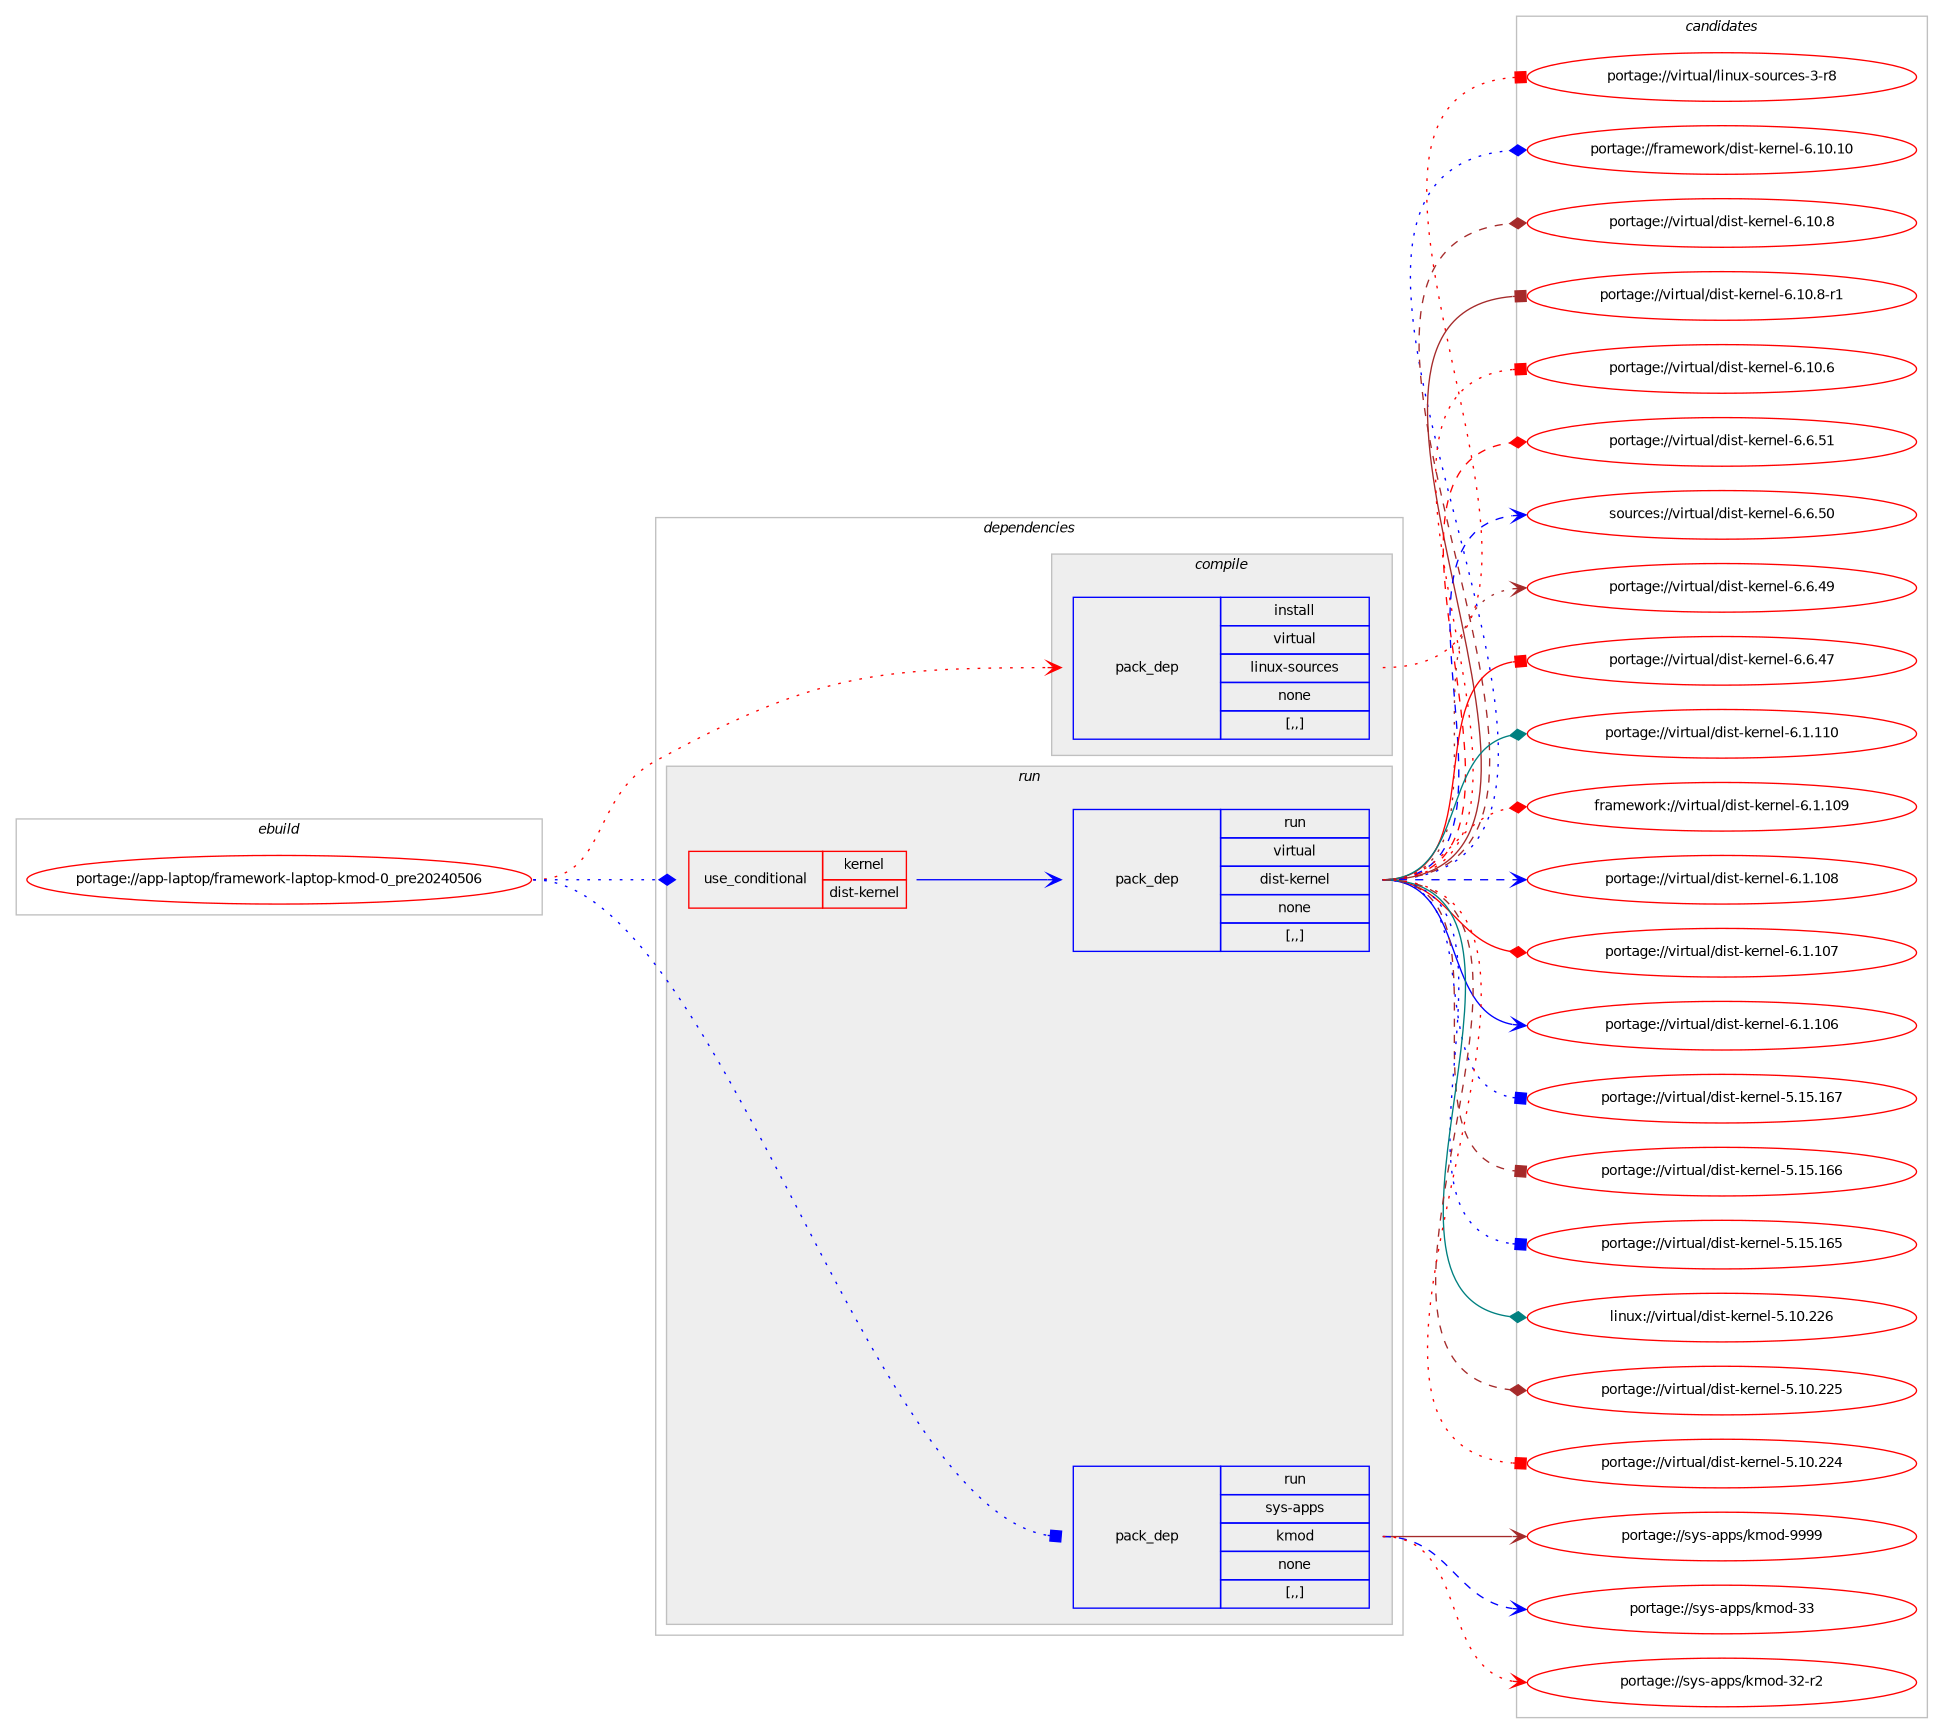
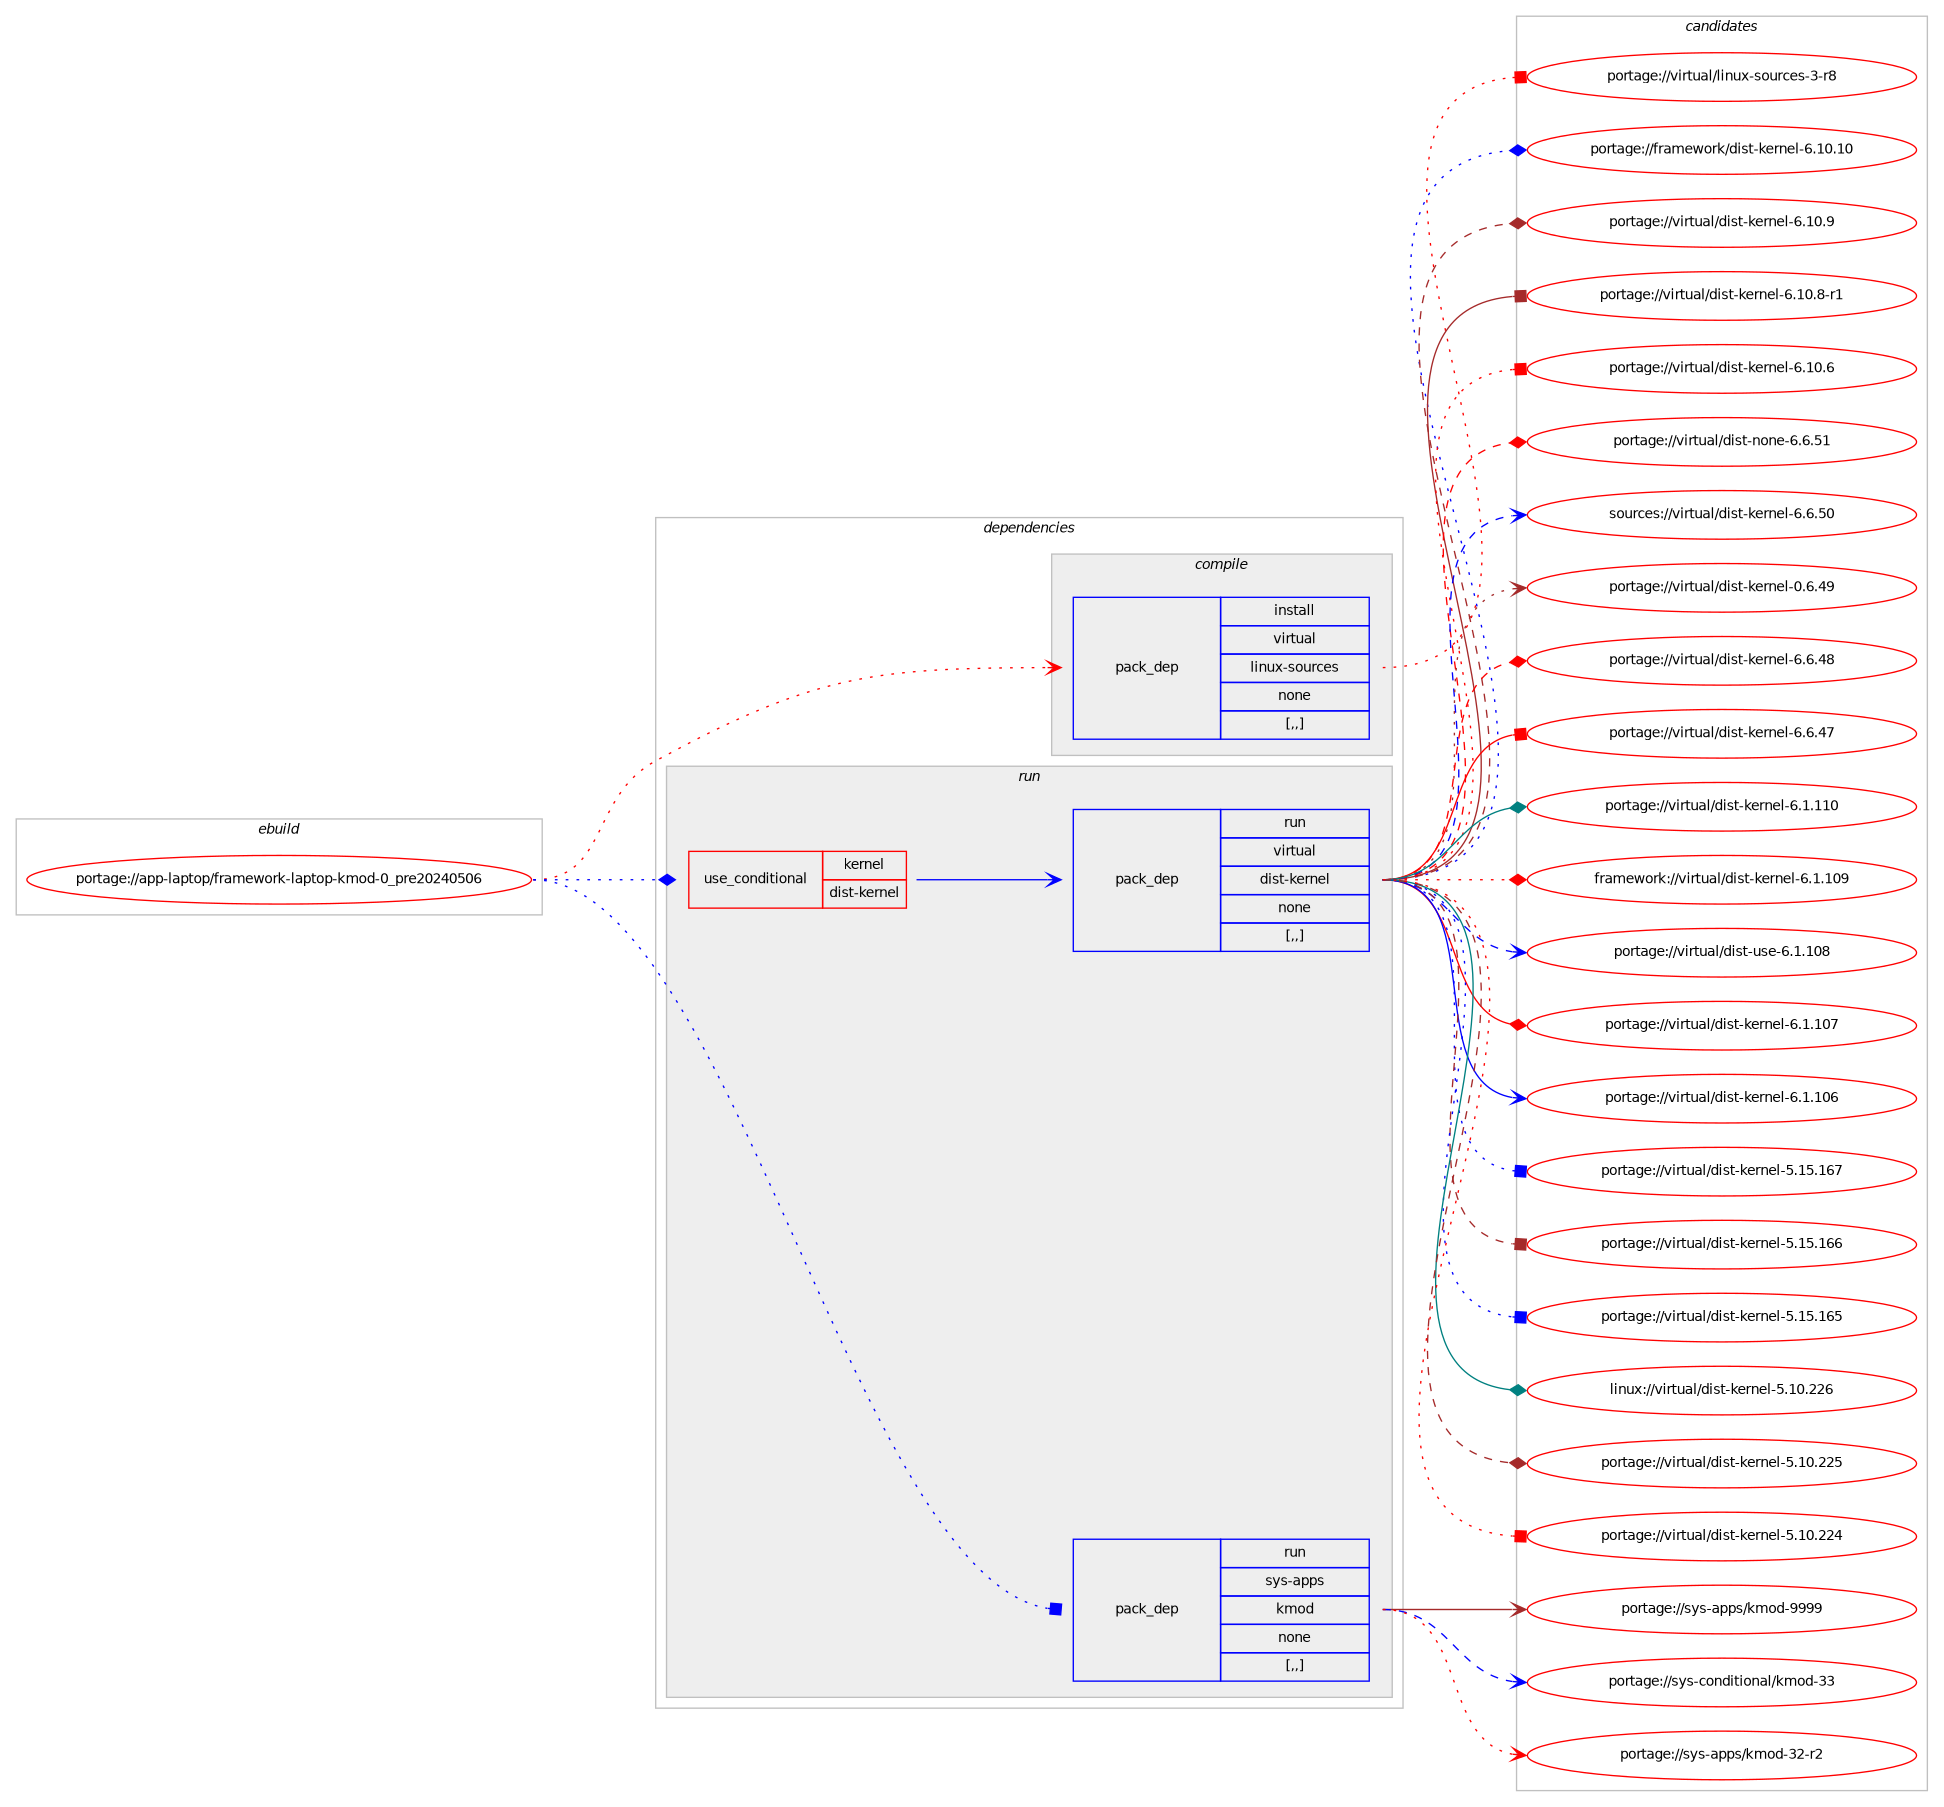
  digraph {
    compound=true
    concentrate=true
    fontname=Helvetica
    fontsize=10
    newrank=true
    rankdir=LR
    ranksep=1.5
    node [color=red fontname=Helvetica fontsize=10]
    edge [arrowhead=diamond color=red headport=w style=dotted tailport=e weight=100]
    n1 [label="portage://app-laptop/framework-laptop-kmod-0_pre20240506" width=4]
    n2 [color=blue label=<<TABLE BORDER="0" CELLBORDER="1" CELLSPACING="0" CELLPADDING="4" WIDTH="220"><TR><TD ROWSPAN="6" CELLPADDING="30">pack_dep</TD></TR><TR><TD WIDTH="110">install</TD></TR><TR><TD>virtual</TD></TR><TR><TD>linux-sources</TD></TR><TR><TD>none</TD></TR><TR><TD>[,,]</TD></TR></TABLE>> shape=none]
    n3 [color=blue label=<<TABLE BORDER="0" CELLBORDER="1" CELLSPACING="0" CELLPADDING="4" WIDTH="220"><TR><TD ROWSPAN="6" CELLPADDING="30">pack_dep</TD></TR><TR><TD WIDTH="110">run</TD></TR><TR><TD>virtual</TD></TR><TR><TD>dist-kernel</TD></TR><TR><TD>none</TD></TR><TR><TD>[,,]</TD></TR></TABLE>> shape=none]
    n4 [label=<<TABLE BORDER="0" CELLBORDER="1" CELLSPACING="0" CELLPADDING="4"><TR><TD ROWSPAN="3" CELLPADDING="10">use_conditional</TD></TR><TR><TD>kernel</TD></TR><TR><TD>dist-kernel</TD></TR></TABLE>> shape=none]
    n5 [color=blue label=<<TABLE BORDER="0" CELLBORDER="1" CELLSPACING="0" CELLPADDING="4" WIDTH="220"><TR><TD ROWSPAN="6" CELLPADDING="30">pack_dep</TD></TR><TR><TD WIDTH="110">run</TD></TR><TR><TD>sys-apps</TD></TR><TR><TD>kmod</TD></TR><TR><TD>none</TD></TR><TR><TD>[,,]</TD></TR></TABLE>> shape=none]
    n6 [label="portage://virtual/linux-sources-3-r8" width=4]
    n7 [label="portage://framework/dist-kernel-6.10.10" width=4]
-   n8 [label="portage://virtual/dist-kernel-6.10.8" width=4]
+   n8 [label="portage://virtual/dist-kernel-6.10.9" width=4]
    n9 [label="portage://virtual/dist-kernel-6.10.8-r1" width=4]
    n10 [label="portage://virtual/dist-kernel-6.10.6" width=4]
-   n11 [label="portage://virtual/dist-kernel-6.6.51" width=4]
+   n11 [label="portage://virtual/dist-none-6.6.51" width=4]
    n12 [label="sources://virtual/dist-kernel-6.6.50" width=4]
-   n13 [label="portage://virtual/dist-kernel-6.6.49" width=4]
+   n13 [label="portage://virtual/dist-kernel-0.6.49" width=4]
+   n14 [label="portage://virtual/dist-kernel-6.6.48" width=4]
    n15 [label="portage://virtual/dist-kernel-6.6.47" width=4]
    n16 [label="portage://virtual/dist-kernel-6.1.110" width=4]
    n17 [label="framework://virtual/dist-kernel-6.1.109" width=4]
-   n18 [label="portage://virtual/dist-kernel-6.1.108" width=4]
+   n18 [label="portage://virtual/dist-use-6.1.108" width=4]
    n19 [label="portage://virtual/dist-kernel-6.1.107" width=4]
    n20 [label="portage://virtual/dist-kernel-6.1.106" width=4]
    n21 [label="portage://virtual/dist-kernel-5.15.167" width=4]
    n22 [label="portage://virtual/dist-kernel-5.15.166" width=4]
    n23 [label="portage://virtual/dist-kernel-5.15.165" width=4]
    n24 [label="linux://virtual/dist-kernel-5.10.226" width=4]
    n25 [label="portage://virtual/dist-kernel-5.10.225" width=4]
    n26 [label="portage://virtual/dist-kernel-5.10.224" width=4]
    n27 [label="portage://sys-apps/kmod-9999" width=4]
-   n28 [label="portage://sys-apps/kmod-33" width=4]
+   n28 [label="portage://sys-conditional/kmod-33" width=4]
    n29 [label="portage://sys-apps/kmod-32-r2" width=4]
    subgraph cluster_1 {
      color=gray
      label=<<i>ebuild</i>>
      n1
    }
    subgraph cluster_2 {
      color=gray
      label=<<i>dependencies</i>>
      subgraph cluster_3 {
        color=gray
        fillcolor="#eeeeee"
        label=<<i>compile</i>>
        style=filled
        subgraph sub_4 {
          color=gray
          fillcolor="#eeeeee"
          label=<<i>compile</i>>
          style=filled
          n2
        }
      }
      subgraph cluster_5 {
        color=gray
        fillcolor="#eeeeee"
        label=<<i>compile and run</i>>
        style=filled
      }
      subgraph cluster_6 {
        color=gray
        fillcolor="#eeeeee"
        label=<<i>run</i>>
        style=filled
        subgraph sub_7 {
          color=gray
          fillcolor="#eeeeee"
          label=<<i>run</i>>
          style=filled
          n4
          subgraph sub_8 {
            color=gray
            fillcolor="#eeeeee"
            label=<<i>run</i>>
            style=filled
            n3
          }
        }
        subgraph sub_9 {
          color=gray
          fillcolor="#eeeeee"
          label=<<i>run</i>>
          style=filled
          n5
        }
      }
    }
    subgraph cluster_10 {
      color=gray
      label=<<i>candidates</i>>
      rank=same
      subgraph sub_11 {
        color=black
        label=<<i>candidates</i>>
        nodesep=1
        rank=same
        n6
      }
      subgraph sub_12 {
        color=black
        label=<<i>candidates</i>>
        nodesep=1
        rank=same
        n7
        n8
        n9
        n10
        n11
        n12
        n13
+       n14
        n15
        n16
        n17
        n18
        n19
        n20
        n21
        n22
        n23
        n24
        n25
        n26
      }
      subgraph sub_13 {
        color=black
        label=<<i>candidates</i>>
        nodesep=1
        rank=same
        n27
        n28
        n29
      }
    }
    n1 -> n2 [arrowhead=vee weight=20]
    n1 -> n4 [color=blue weight=20]
    n1 -> n5 [arrowhead=box color=blue weight=20]
    n2 -> n6 [arrowhead=box]
    n3 -> n7 [color=blue]
    n3 -> n8 [color=brown style=dashed]
    n3 -> n9 [arrowhead=box color=brown style=solid]
    n3 -> n10 [arrowhead=box]
    n3 -> n11 [style=dashed]
    n3 -> n12 [arrowhead=vee color=blue style=dashed]
    n3 -> n13 [arrowhead=vee color=brown]
+   n3 -> n14 [style=dashed]
    n3 -> n15 [arrowhead=box style=solid]
    n3 -> n16 [color=teal style=solid]
    n3 -> n17
    n3 -> n18 [arrowhead=vee color=blue style=dashed]
    n3 -> n19 [style=solid]
    n3 -> n20 [arrowhead=vee color=blue style=solid]
    n3 -> n21 [arrowhead=box color=blue]
    n3 -> n22 [arrowhead=box color=brown style=dashed]
    n3 -> n23 [arrowhead=box color=blue]
    n3 -> n24 [color=teal style=solid]
    n3 -> n25 [color=brown style=dashed]
    n3 -> n26 [arrowhead=box]
    n4 -> n3 [arrowhead=vee color=blue style=solid weight=20]
    n5 -> n27 [arrowhead=vee color=brown style=solid]
    n5 -> n28 [arrowhead=vee color=blue style=dashed]
    n5 -> n29 [arrowhead=vee]
  }
